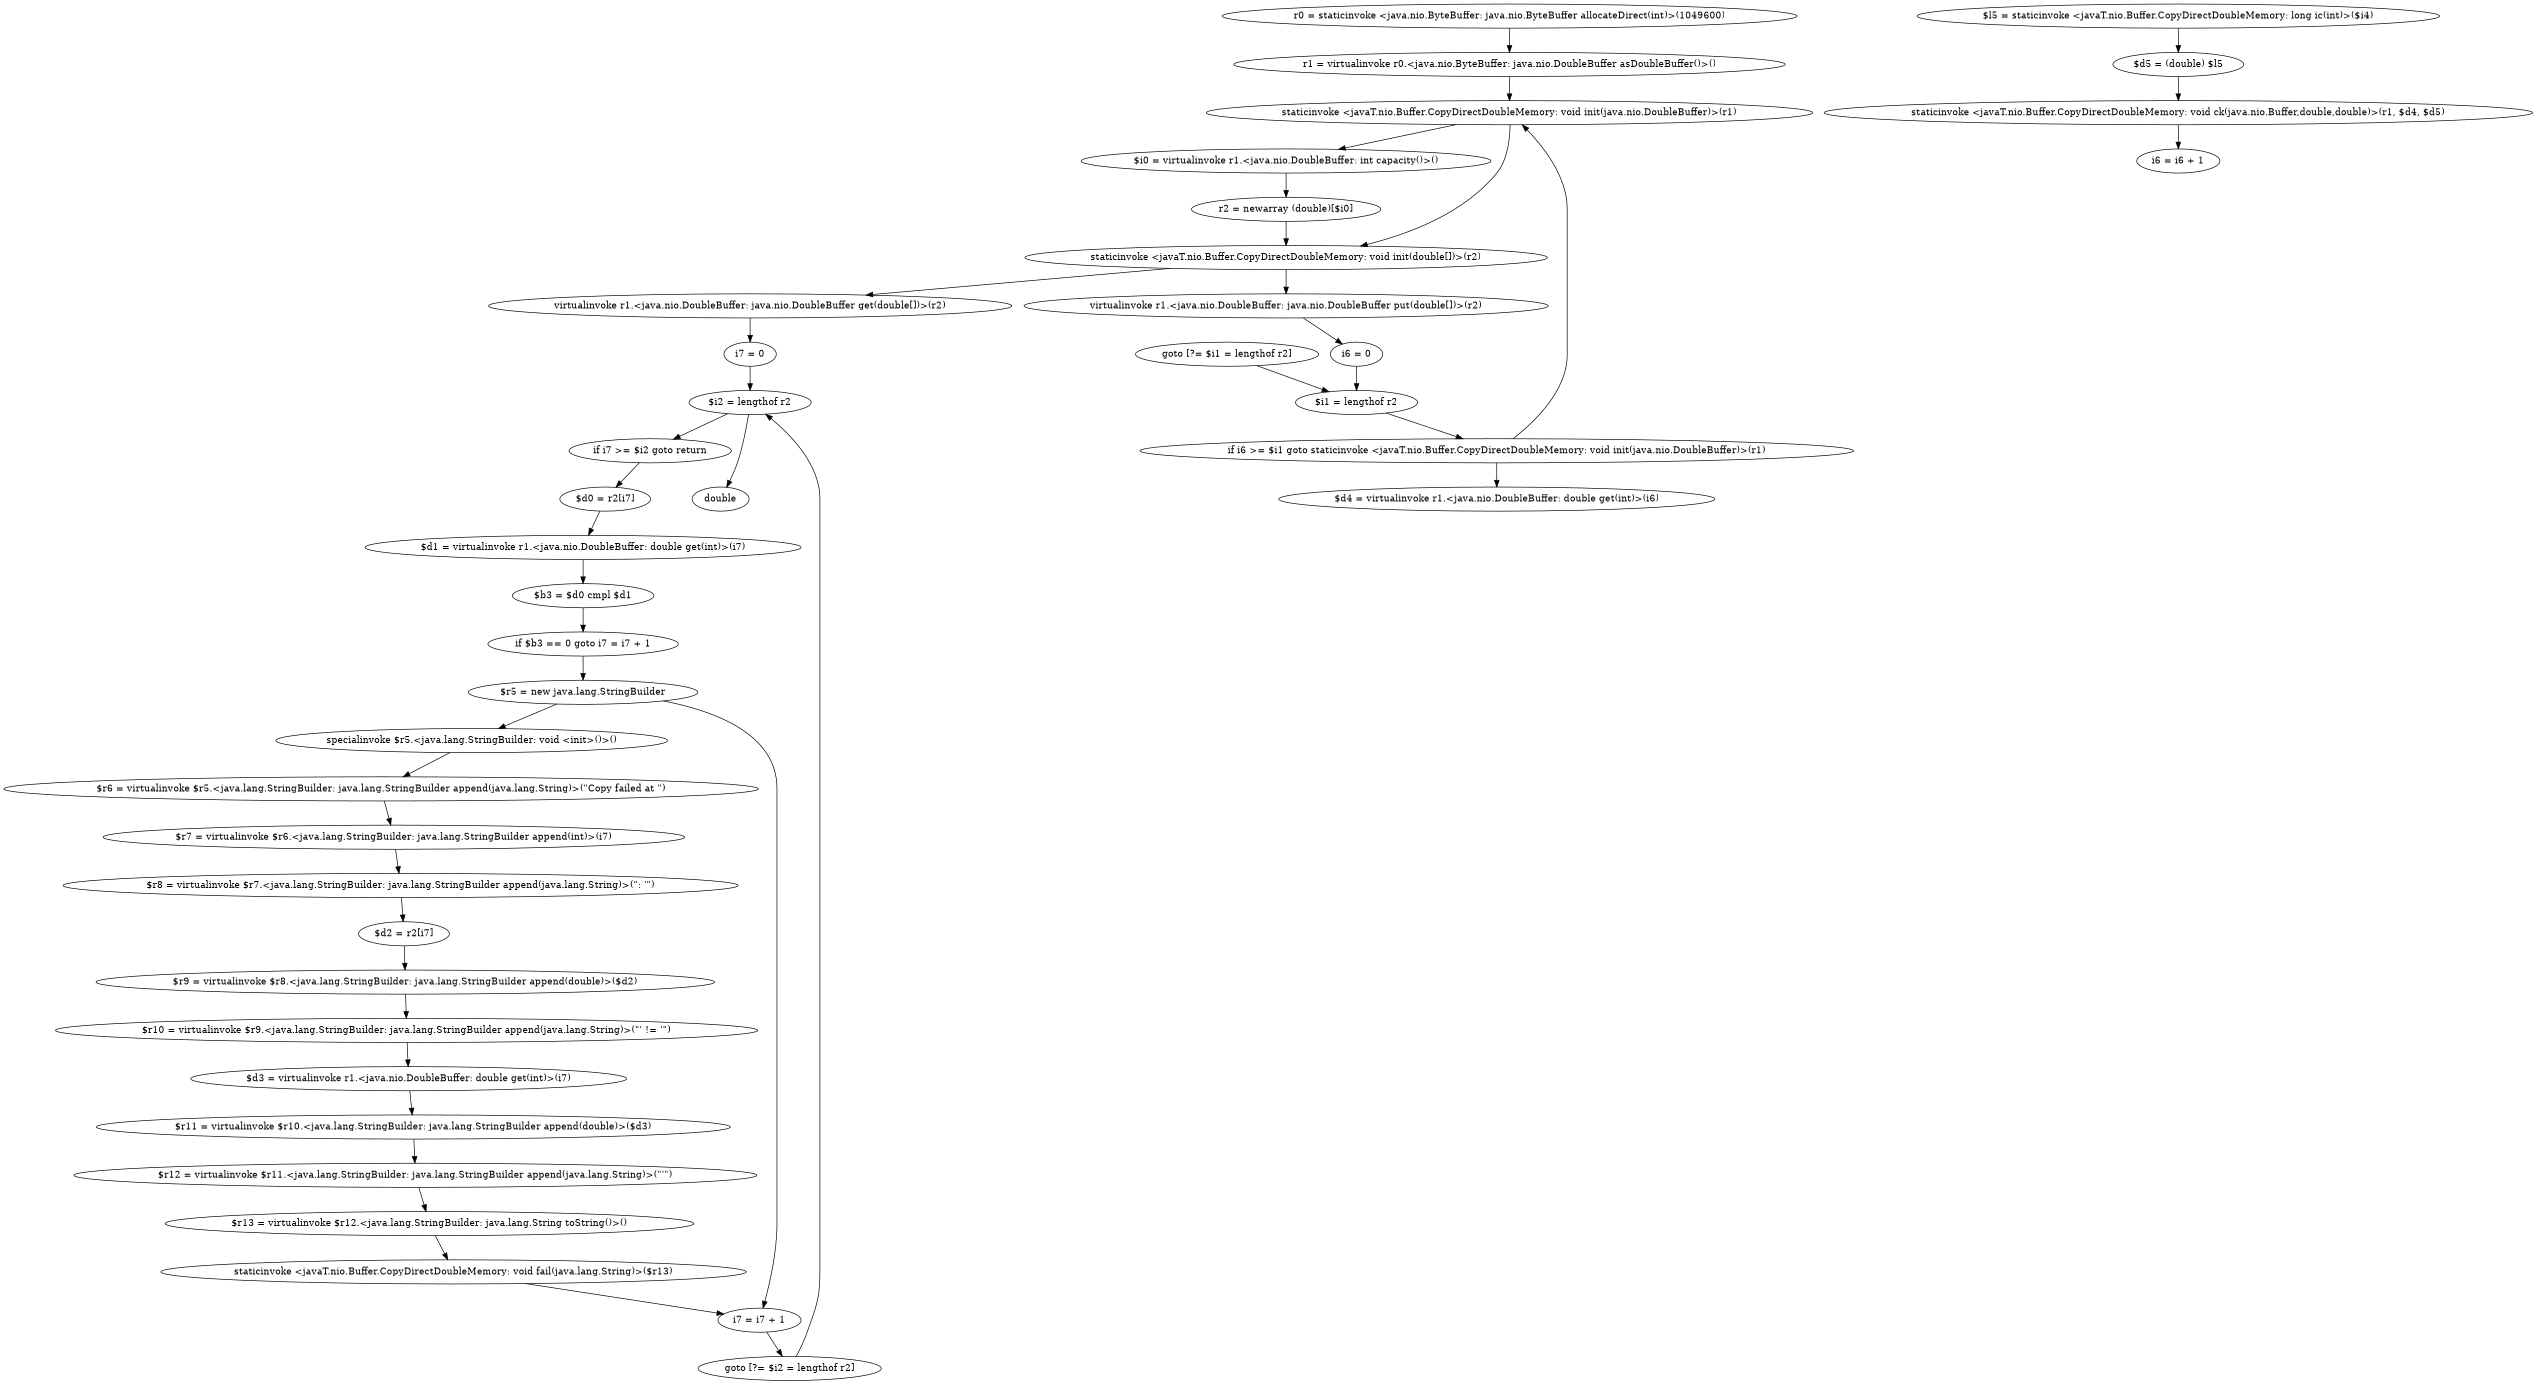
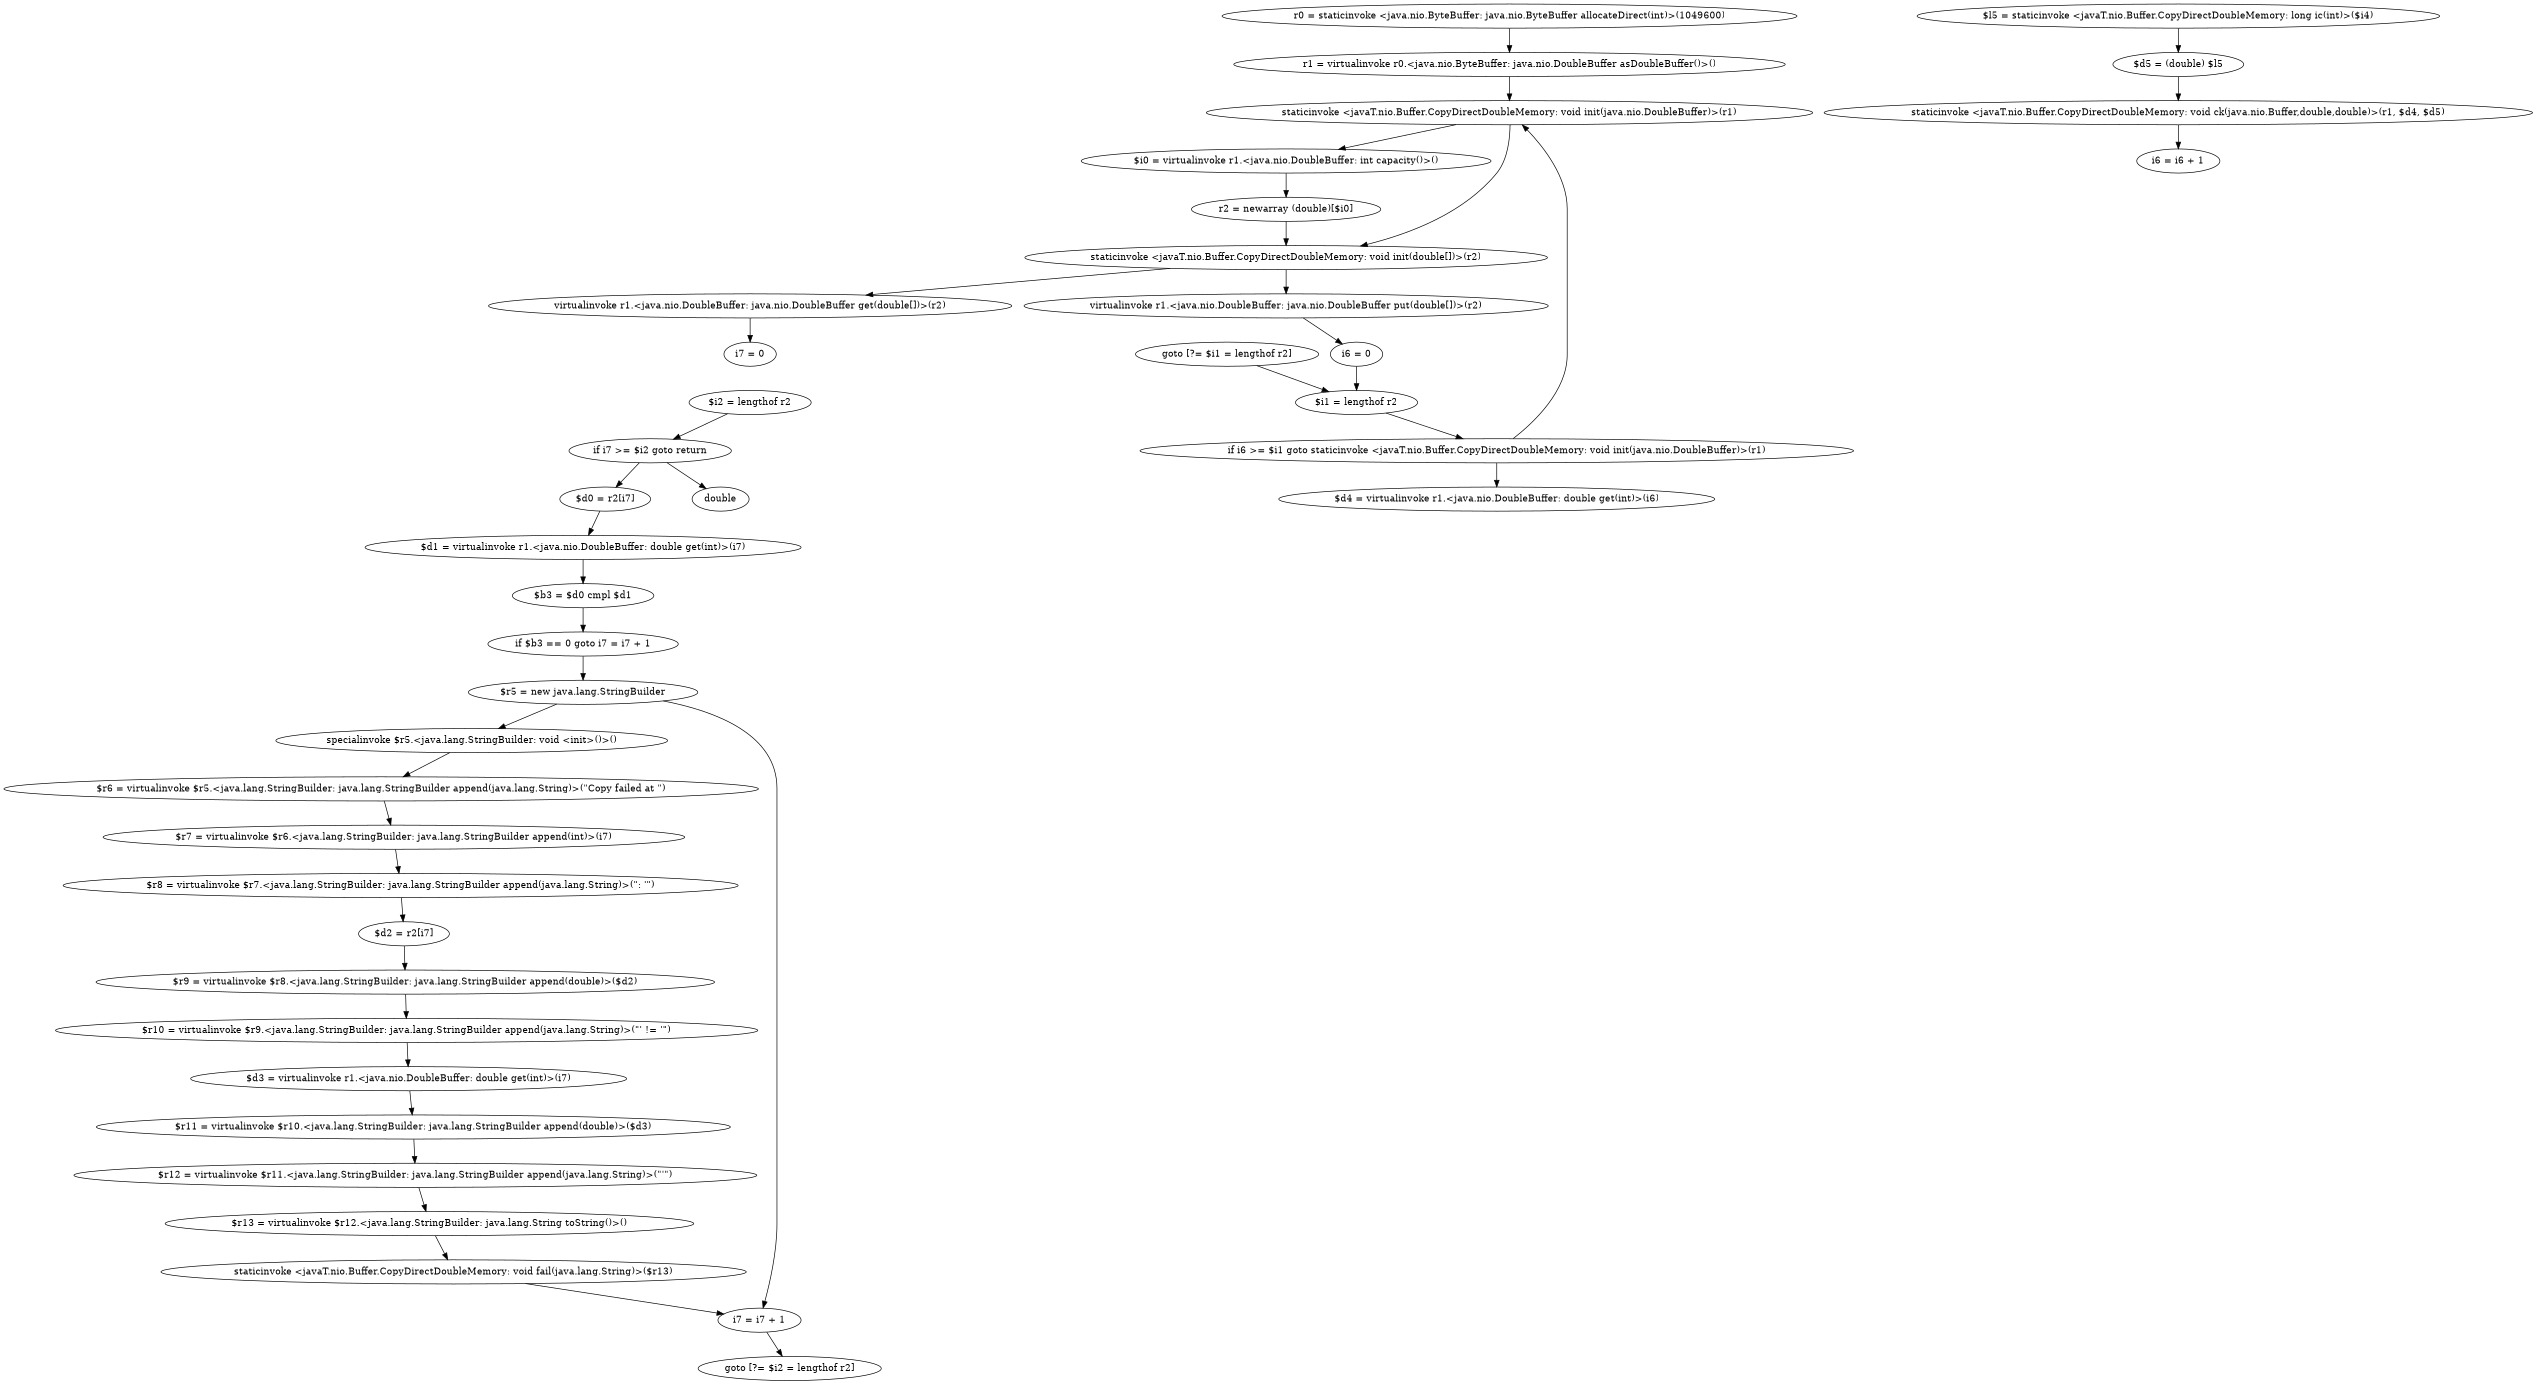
  digraph {
    "r0 = staticinvoke <java.nio.ByteBuffer: java.nio.ByteBuffer allocateDirect(int)>(1049600)"
    "r1 = virtualinvoke r0.<java.nio.ByteBuffer: java.nio.DoubleBuffer asDoubleBuffer()>()"
    "staticinvoke <javaT.nio.Buffer.CopyDirectDoubleMemory: void init(java.nio.DoubleBuffer)>(r1)"
    "$i0 = virtualinvoke r1.<java.nio.DoubleBuffer: int capacity()>()"
    "staticinvoke <javaT.nio.Buffer.CopyDirectDoubleMemory: void init(double[])>(r2)"
    "r2 = newarray (double)[$i0]"
    "virtualinvoke r1.<java.nio.DoubleBuffer: java.nio.DoubleBuffer put(double[])>(r2)"
    "virtualinvoke r1.<java.nio.DoubleBuffer: java.nio.DoubleBuffer get(double[])>(r2)"
    "i6 = 0"
    "i7 = 0"
    "$i1 = lengthof r2"
    "if i6 >= $i1 goto staticinvoke <javaT.nio.Buffer.CopyDirectDoubleMemory: void init(java.nio.DoubleBuffer)>(r1)"
    "$d4 = virtualinvoke r1.<java.nio.DoubleBuffer: double get(int)>(i6)"
    "$l5 = staticinvoke <javaT.nio.Buffer.CopyDirectDoubleMemory: long ic(int)>($i4)"
    "$d5 = (double) $l5"
    "staticinvoke <javaT.nio.Buffer.CopyDirectDoubleMemory: void ck(java.nio.Buffer,double,double)>(r1, $d4, $d5)"
    "i6 = i6 + 1"
    "goto [?= $i1 = lengthof r2]"
    "$i2 = lengthof r2"
    "if i7 >= $i2 goto return"
    "$d0 = r2[i7]"
    n22 [label=double]
    "$d1 = virtualinvoke r1.<java.nio.DoubleBuffer: double get(int)>(i7)"
    "$b3 = $d0 cmpl $d1"
    "if $b3 == 0 goto i7 = i7 + 1"
    "$r5 = new java.lang.StringBuilder"
    "i7 = i7 + 1"
    "specialinvoke $r5.<java.lang.StringBuilder: void <init>()>()"
    "goto [?= $i2 = lengthof r2]"
    "$r6 = virtualinvoke $r5.<java.lang.StringBuilder: java.lang.StringBuilder append(java.lang.String)>(\"Copy failed at \")"
    "$r7 = virtualinvoke $r6.<java.lang.StringBuilder: java.lang.StringBuilder append(int)>(i7)"
    "$r8 = virtualinvoke $r7.<java.lang.StringBuilder: java.lang.StringBuilder append(java.lang.String)>(\": \'\")"
    "$d2 = r2[i7]"
    "$r9 = virtualinvoke $r8.<java.lang.StringBuilder: java.lang.StringBuilder append(double)>($d2)"
    "$r10 = virtualinvoke $r9.<java.lang.StringBuilder: java.lang.StringBuilder append(java.lang.String)>(\"\' != \'\")"
    "$d3 = virtualinvoke r1.<java.nio.DoubleBuffer: double get(int)>(i7)"
    "$r11 = virtualinvoke $r10.<java.lang.StringBuilder: java.lang.StringBuilder append(double)>($d3)"
    "$r12 = virtualinvoke $r11.<java.lang.StringBuilder: java.lang.StringBuilder append(java.lang.String)>(\"\'\")"
    "$r13 = virtualinvoke $r12.<java.lang.StringBuilder: java.lang.String toString()>()"
    "staticinvoke <javaT.nio.Buffer.CopyDirectDoubleMemory: void fail(java.lang.String)>($r13)"
    "r0 = staticinvoke <java.nio.ByteBuffer: java.nio.ByteBuffer allocateDirect(int)>(1049600)" -> "r1 = virtualinvoke r0.<java.nio.ByteBuffer: java.nio.DoubleBuffer asDoubleBuffer()>()"
    "r1 = virtualinvoke r0.<java.nio.ByteBuffer: java.nio.DoubleBuffer asDoubleBuffer()>()" -> "staticinvoke <javaT.nio.Buffer.CopyDirectDoubleMemory: void init(java.nio.DoubleBuffer)>(r1)"
    "staticinvoke <javaT.nio.Buffer.CopyDirectDoubleMemory: void init(java.nio.DoubleBuffer)>(r1)" -> "$i0 = virtualinvoke r1.<java.nio.DoubleBuffer: int capacity()>()"
    "staticinvoke <javaT.nio.Buffer.CopyDirectDoubleMemory: void init(java.nio.DoubleBuffer)>(r1)" -> "staticinvoke <javaT.nio.Buffer.CopyDirectDoubleMemory: void init(double[])>(r2)"
    "$i0 = virtualinvoke r1.<java.nio.DoubleBuffer: int capacity()>()" -> "r2 = newarray (double)[$i0]"
    "staticinvoke <javaT.nio.Buffer.CopyDirectDoubleMemory: void init(double[])>(r2)" -> "virtualinvoke r1.<java.nio.DoubleBuffer: java.nio.DoubleBuffer put(double[])>(r2)"
    "staticinvoke <javaT.nio.Buffer.CopyDirectDoubleMemory: void init(double[])>(r2)" -> "virtualinvoke r1.<java.nio.DoubleBuffer: java.nio.DoubleBuffer get(double[])>(r2)"
    "r2 = newarray (double)[$i0]" -> "staticinvoke <javaT.nio.Buffer.CopyDirectDoubleMemory: void init(double[])>(r2)"
    "virtualinvoke r1.<java.nio.DoubleBuffer: java.nio.DoubleBuffer put(double[])>(r2)" -> "i6 = 0"
    "virtualinvoke r1.<java.nio.DoubleBuffer: java.nio.DoubleBuffer get(double[])>(r2)" -> "i7 = 0"
    "i6 = 0" -> "$i1 = lengthof r2"
-   "i7 = 0" -> "$i2 = lengthof r2"
    "$i1 = lengthof r2" -> "if i6 >= $i1 goto staticinvoke <javaT.nio.Buffer.CopyDirectDoubleMemory: void init(java.nio.DoubleBuffer)>(r1)"
    "if i6 >= $i1 goto staticinvoke <javaT.nio.Buffer.CopyDirectDoubleMemory: void init(java.nio.DoubleBuffer)>(r1)" -> "staticinvoke <javaT.nio.Buffer.CopyDirectDoubleMemory: void init(java.nio.DoubleBuffer)>(r1)"
    "if i6 >= $i1 goto staticinvoke <javaT.nio.Buffer.CopyDirectDoubleMemory: void init(java.nio.DoubleBuffer)>(r1)" -> "$d4 = virtualinvoke r1.<java.nio.DoubleBuffer: double get(int)>(i6)"
    "$l5 = staticinvoke <javaT.nio.Buffer.CopyDirectDoubleMemory: long ic(int)>($i4)" -> "$d5 = (double) $l5"
    "$d5 = (double) $l5" -> "staticinvoke <javaT.nio.Buffer.CopyDirectDoubleMemory: void ck(java.nio.Buffer,double,double)>(r1, $d4, $d5)"
    "staticinvoke <javaT.nio.Buffer.CopyDirectDoubleMemory: void ck(java.nio.Buffer,double,double)>(r1, $d4, $d5)" -> "i6 = i6 + 1"
    "goto [?= $i1 = lengthof r2]" -> "$i1 = lengthof r2"
    "$i2 = lengthof r2" -> "if i7 >= $i2 goto return"
    "if i7 >= $i2 goto return" -> "$d0 = r2[i7]"
-   "$i2 = lengthof r2" -> n22
+   "if i7 >= $i2 goto return" -> n22
    "$d0 = r2[i7]" -> "$d1 = virtualinvoke r1.<java.nio.DoubleBuffer: double get(int)>(i7)"
    "$d1 = virtualinvoke r1.<java.nio.DoubleBuffer: double get(int)>(i7)" -> "$b3 = $d0 cmpl $d1"
    "$b3 = $d0 cmpl $d1" -> "if $b3 == 0 goto i7 = i7 + 1"
    "if $b3 == 0 goto i7 = i7 + 1" -> "$r5 = new java.lang.StringBuilder"
    "$r5 = new java.lang.StringBuilder" -> "i7 = i7 + 1"
    "$r5 = new java.lang.StringBuilder" -> "specialinvoke $r5.<java.lang.StringBuilder: void <init>()>()"
    "i7 = i7 + 1" -> "goto [?= $i2 = lengthof r2]"
    "specialinvoke $r5.<java.lang.StringBuilder: void <init>()>()" -> "$r6 = virtualinvoke $r5.<java.lang.StringBuilder: java.lang.StringBuilder append(java.lang.String)>(\"Copy failed at \")"
-   "goto [?= $i2 = lengthof r2]" -> "$i2 = lengthof r2"
    "$r6 = virtualinvoke $r5.<java.lang.StringBuilder: java.lang.StringBuilder append(java.lang.String)>(\"Copy failed at \")" -> "$r7 = virtualinvoke $r6.<java.lang.StringBuilder: java.lang.StringBuilder append(int)>(i7)"
    "$r7 = virtualinvoke $r6.<java.lang.StringBuilder: java.lang.StringBuilder append(int)>(i7)" -> "$r8 = virtualinvoke $r7.<java.lang.StringBuilder: java.lang.StringBuilder append(java.lang.String)>(\": \'\")"
    "$r8 = virtualinvoke $r7.<java.lang.StringBuilder: java.lang.StringBuilder append(java.lang.String)>(\": \'\")" -> "$d2 = r2[i7]"
    "$d2 = r2[i7]" -> "$r9 = virtualinvoke $r8.<java.lang.StringBuilder: java.lang.StringBuilder append(double)>($d2)"
    "$r9 = virtualinvoke $r8.<java.lang.StringBuilder: java.lang.StringBuilder append(double)>($d2)" -> "$r10 = virtualinvoke $r9.<java.lang.StringBuilder: java.lang.StringBuilder append(java.lang.String)>(\"\' != \'\")"
    "$r10 = virtualinvoke $r9.<java.lang.StringBuilder: java.lang.StringBuilder append(java.lang.String)>(\"\' != \'\")" -> "$d3 = virtualinvoke r1.<java.nio.DoubleBuffer: double get(int)>(i7)"
    "$d3 = virtualinvoke r1.<java.nio.DoubleBuffer: double get(int)>(i7)" -> "$r11 = virtualinvoke $r10.<java.lang.StringBuilder: java.lang.StringBuilder append(double)>($d3)"
    "$r11 = virtualinvoke $r10.<java.lang.StringBuilder: java.lang.StringBuilder append(double)>($d3)" -> "$r12 = virtualinvoke $r11.<java.lang.StringBuilder: java.lang.StringBuilder append(java.lang.String)>(\"\'\")"
    "$r12 = virtualinvoke $r11.<java.lang.StringBuilder: java.lang.StringBuilder append(java.lang.String)>(\"\'\")" -> "$r13 = virtualinvoke $r12.<java.lang.StringBuilder: java.lang.String toString()>()"
    "$r13 = virtualinvoke $r12.<java.lang.StringBuilder: java.lang.String toString()>()" -> "staticinvoke <javaT.nio.Buffer.CopyDirectDoubleMemory: void fail(java.lang.String)>($r13)"
    "staticinvoke <javaT.nio.Buffer.CopyDirectDoubleMemory: void fail(java.lang.String)>($r13)" -> "i7 = i7 + 1"
  }
